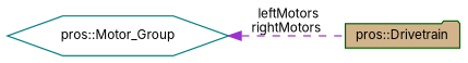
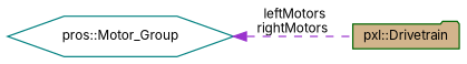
  digraph {
    rankdir=LR
    fontname=Inter
    node [fontname=Inter fontsize=10 style=filled]
-   n1 [color=darkgreen fillcolor=tan fontcolor=black height=0.2 label="pros::Drivetrain" shape=folder width=0.4]
+   n1 [color=darkgreen fillcolor=tan fontcolor=black height=0.2 label="pxl::Drivetrain" shape=folder width=0.4]
    n2 [color=teal fillcolor=white height=0.2 label="pros::Motor_Group" shape=hexagon width=0.4]
    n2 -> n1 [color=darkorchid3 dir=back fontname=Inter fontsize=10 label=" leftMotors\nrightMotors" labelfontname=Helvetica labelfontsize=10 style=dashed]
  }
